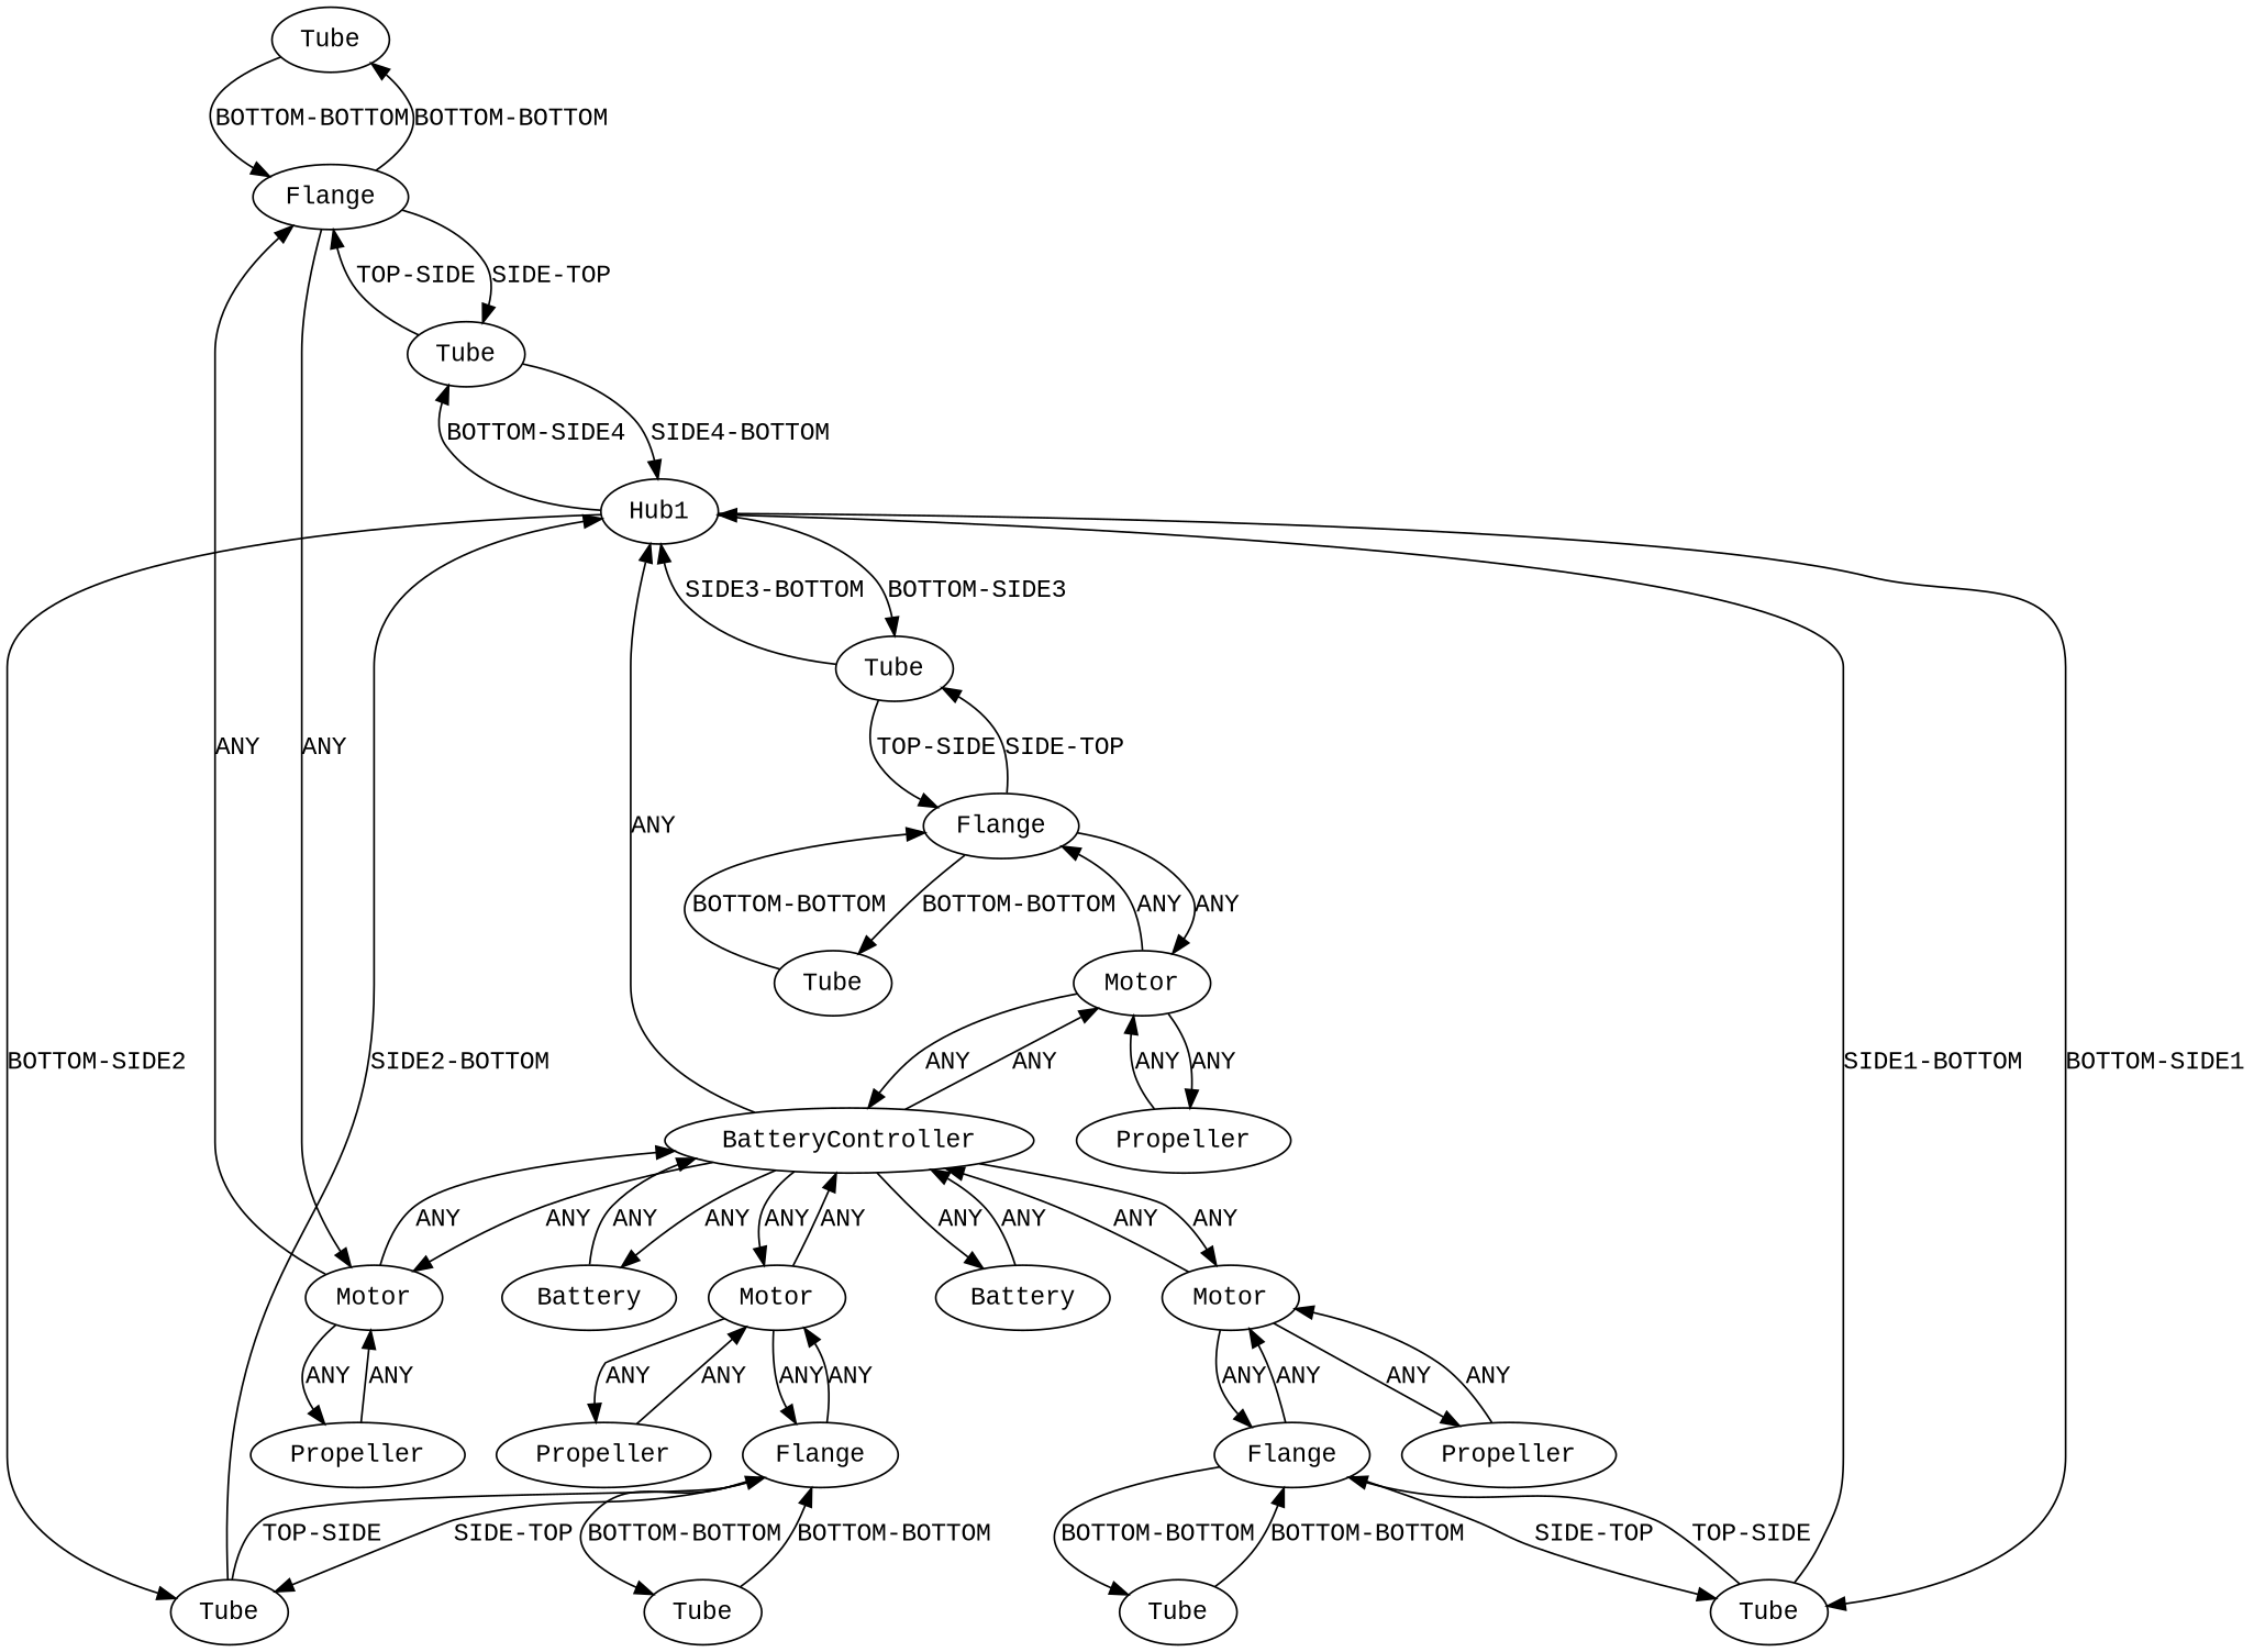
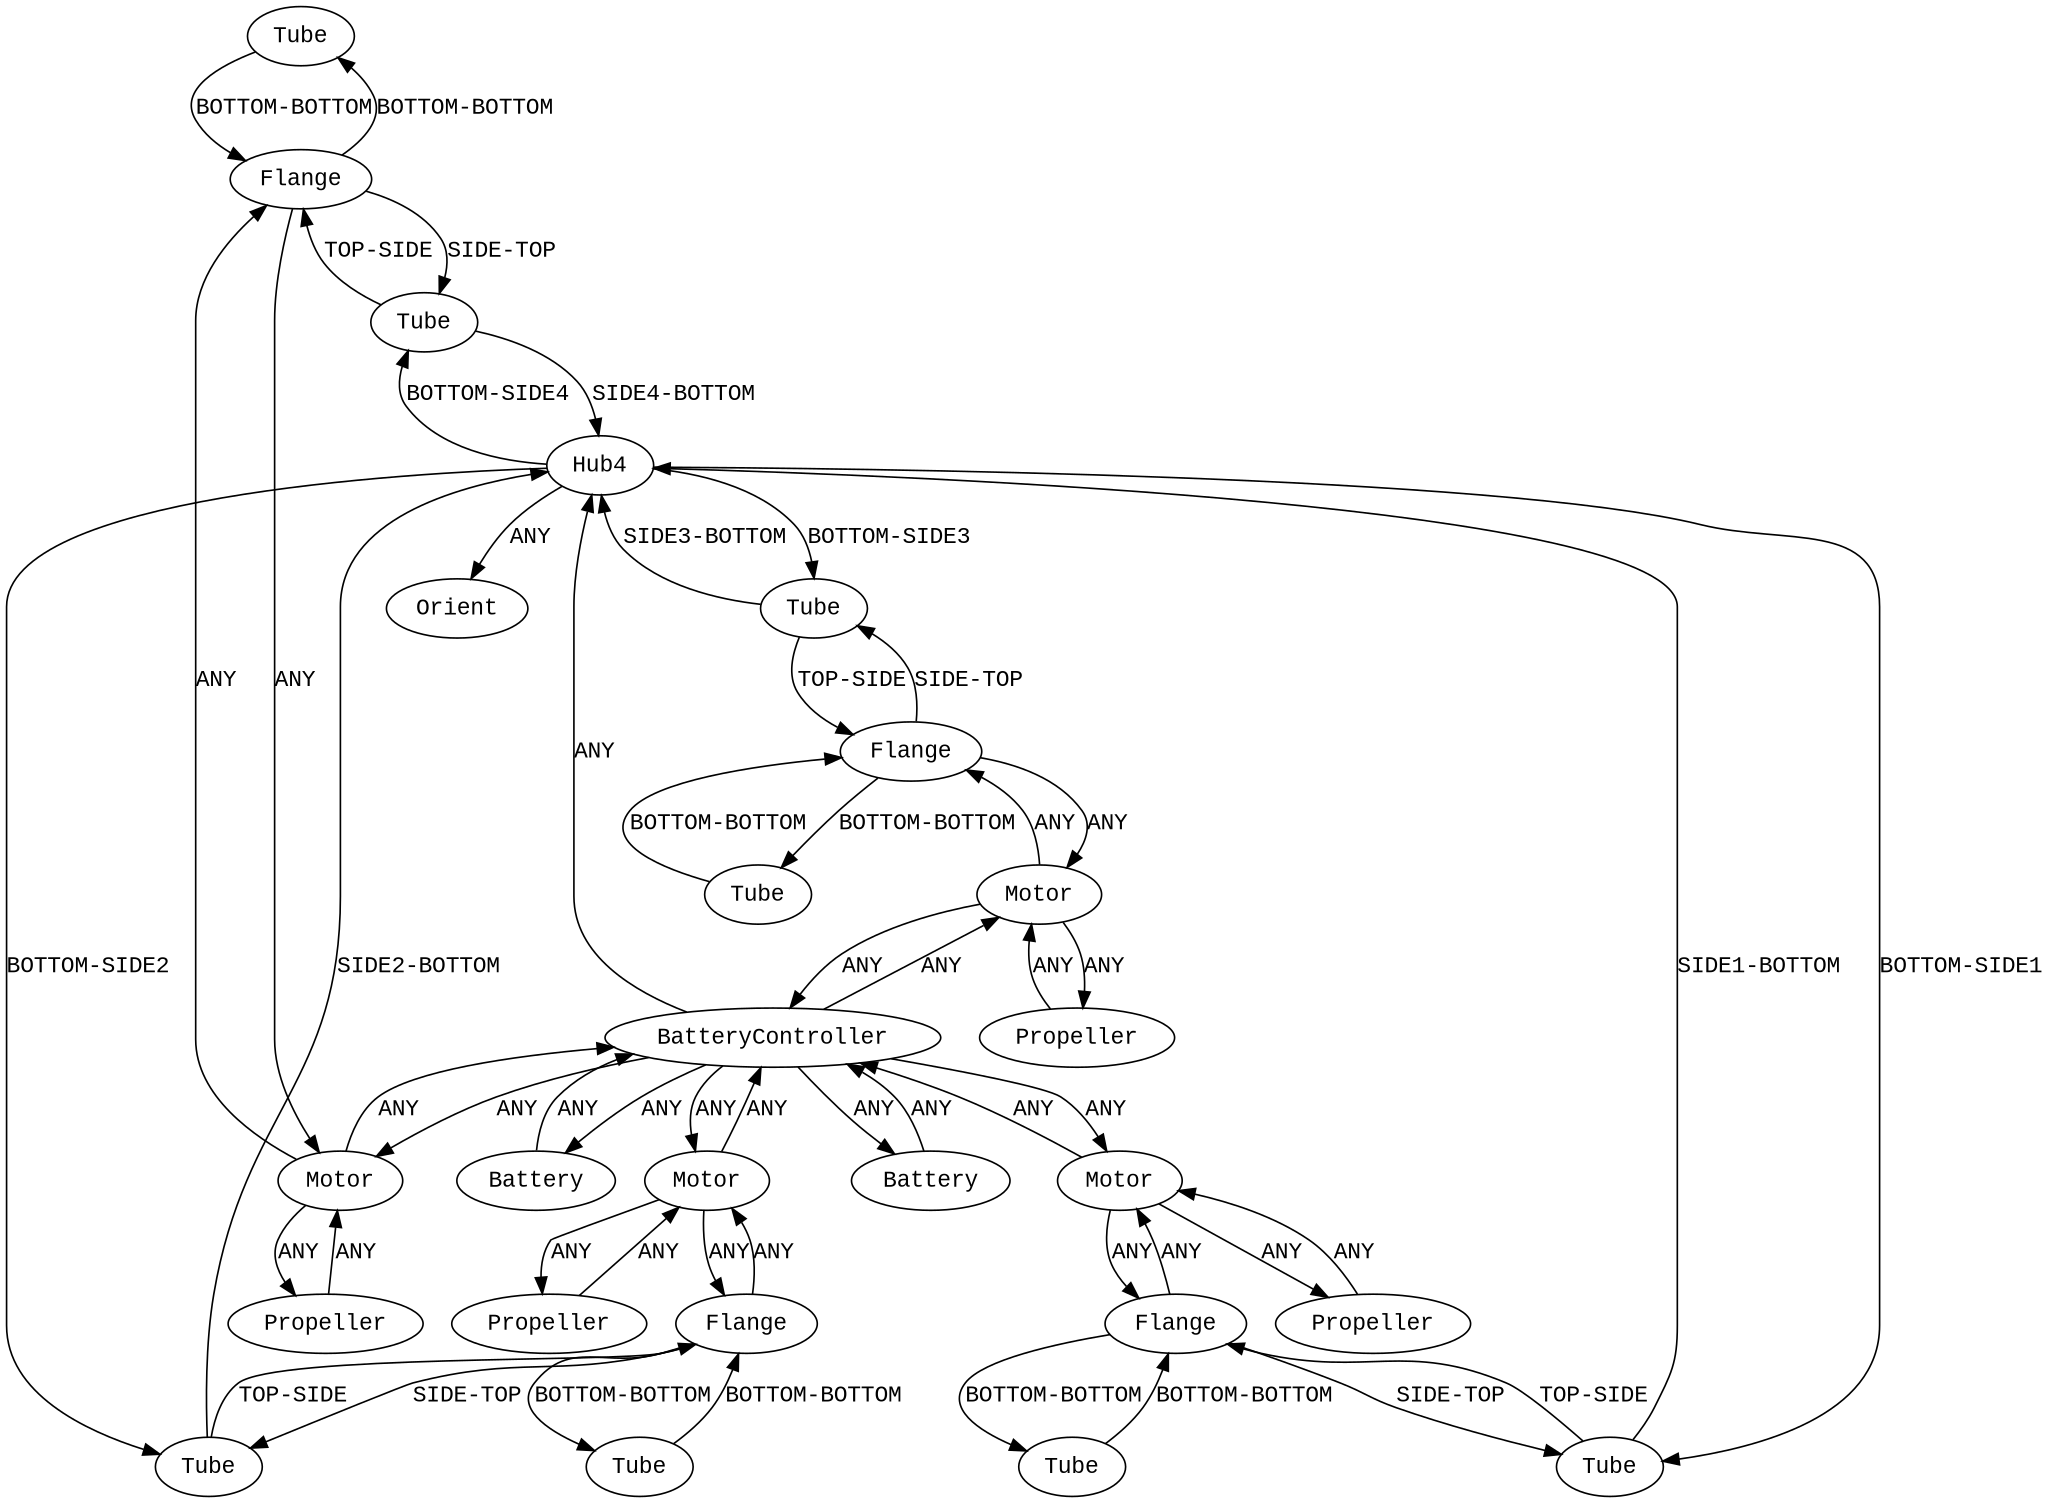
  digraph {
    fontname="Liberation Mono"
    node [fontname="Liberation Mono"]
    edge [fontname="Liberation Mono"]
    n1 [instance=Tube_instance_1 label=Tube]
    n2 [instance=Flange_instance_2 label=Flange]
    n3 [instance=Motor_instance_2 label=Motor]
    n4 [instance=Tube_instance_7 label=Tube]
    n5 [instance=Motor_instance_1 label=Motor]
    n6 [instance=BatteryController_instance_1 label=BatteryController]
    n7 [instance=Propeller_instance_2 label=Propeller]
    n8 [instance=Flange_instance_4 label=Flange]
-   n9 [instance=Hub4_instance_1 label=Hub1]
+   n9 [instance=Hub4_instance_1 label=Hub4]
    n10 [instance=Battery_instance_1 label=Battery]
    n11 [instance=Motor_instance_3 label=Motor]
    n12 [instance=Battery_instance_2 label=Battery]
    n13 [instance=Motor_instance_4 label=Motor]
    n14 [instance=Tube_instance_2 label=Tube]
    n15 [instance=Tube_instance_4 label=Tube]
    n16 [instance=Tube_instance_6 label=Tube]
+   n17 [instance=Orient label=Orient]
    n18 [instance=Tube_instance_8 label=Tube]
    n19 [instance=Tube_instance_3 label=Tube]
    n20 [instance=Flange_instance_3 label=Flange]
    n21 [instance=Propeller_instance_1 label=Propeller]
    n22 [instance=Flange_instance_1 label=Flange]
    n23 [instance=Tube_instance_5 label=Tube]
    n24 [instance=Propeller_instance_4 label=Propeller]
    n25 [instance=Propeller_instance_3 label=Propeller]
    n1 -> n2 [label="BOTTOM-BOTTOM"]
    n2 -> n1 [label="BOTTOM-BOTTOM"]
    n2 -> n3 [label=ANY]
    n2 -> n4 [label="SIDE-TOP"]
    n3 -> n2 [label=ANY]
    n3 -> n6 [label=ANY]
    n3 -> n21 [label=ANY]
    n4 -> n2 [label="TOP-SIDE"]
    n4 -> n9 [label="SIDE4-BOTTOM"]
    n5 -> n6 [label=ANY]
    n5 -> n7 [label=ANY]
    n5 -> n8 [label=ANY]
    n6 -> n3 [label=ANY]
    n6 -> n5 [label=ANY]
    n6 -> n9 [label=ANY]
    n6 -> n10 [label=ANY]
    n6 -> n11 [label=ANY]
    n6 -> n12 [label=ANY]
    n6 -> n13 [label=ANY]
    n7 -> n5 [label=ANY]
    n8 -> n5 [label=ANY]
    n8 -> n14 [label="SIDE-TOP"]
    n8 -> n15 [label="BOTTOM-BOTTOM"]
    n9 -> n4 [label="BOTTOM-SIDE4"]
    n9 -> n14 [label="BOTTOM-SIDE1"]
    n9 -> n16 [label="BOTTOM-SIDE2"]
+   n9 -> n17 [label=ANY]
    n9 -> n18 [label="BOTTOM-SIDE3"]
    n10 -> n6 [label=ANY]
    n11 -> n6 [label=ANY]
    n11 -> n22 [label=ANY]
    n11 -> n24 [label=ANY]
    n12 -> n6 [label=ANY]
    n13 -> n6 [label=ANY]
    n13 -> n20 [label=ANY]
    n13 -> n25 [label=ANY]
    n14 -> n8 [label="TOP-SIDE"]
    n14 -> n9 [label="SIDE1-BOTTOM"]
    n15 -> n8 [label="BOTTOM-BOTTOM"]
    n16 -> n9 [label="SIDE2-BOTTOM"]
    n16 -> n22 [label="TOP-SIDE"]
    n18 -> n9 [label="SIDE3-BOTTOM"]
    n18 -> n20 [label="TOP-SIDE"]
    n19 -> n20 [label="BOTTOM-BOTTOM"]
    n20 -> n13 [label=ANY]
    n20 -> n18 [label="SIDE-TOP"]
    n20 -> n19 [label="BOTTOM-BOTTOM"]
    n21 -> n3 [label=ANY]
    n22 -> n11 [label=ANY]
    n22 -> n16 [label="SIDE-TOP"]
    n22 -> n23 [label="BOTTOM-BOTTOM"]
    n23 -> n22 [label="BOTTOM-BOTTOM"]
    n24 -> n11 [label=ANY]
    n25 -> n13 [label=ANY]
  }
